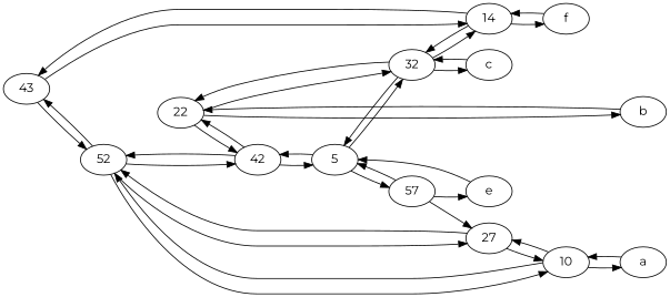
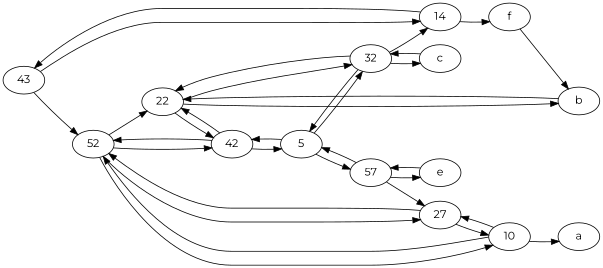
  digraph {
    fontname=Montserrat
    rankdir=LR
    node [fontname=Montserrat]
    edge [fontname=Montserrat]
    43
    52
    14
    42
    27
    10
    f
    32
    e
    57
    5
    n12 [label=22]
    b
    c
    a
    43 -> 52
    43 -> 14
-   52 -> 43
+   52 -> n12
    52 -> 42
    52 -> 27
    52 -> 10
    14 -> 43
    14 -> f
-   14 -> 32
    42 -> 52
    42 -> 5
    42 -> n12
    27 -> 52
    27 -> 10
    10 -> 52
    10 -> 27
    10 -> a
-   f -> 14
+   f -> b
    32 -> 14
    32 -> 5
    32 -> n12
    32 -> c
-   e -> 5
+   e -> 57
    57 -> 27
    57 -> e
    57 -> 5
    5 -> 42
    5 -> 32
    5 -> 57
    n12 -> 42
    n12 -> 32
    n12 -> b
    b -> n12
    c -> 32
-   a -> 10
  }
